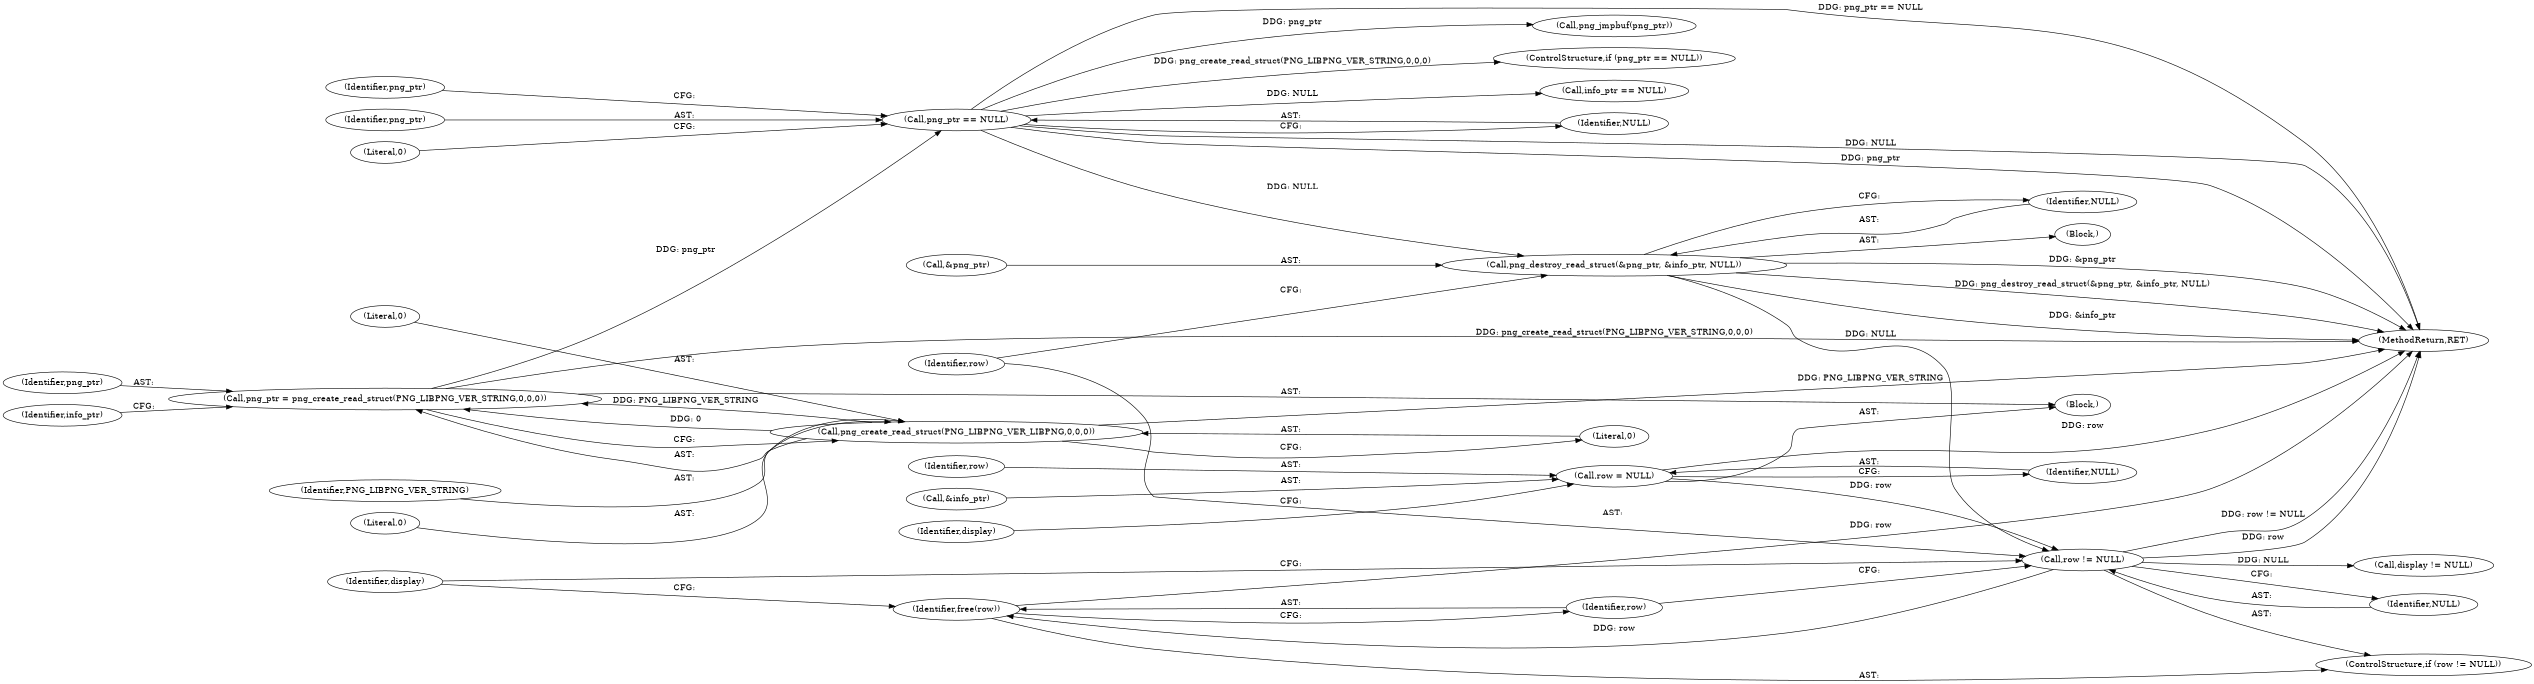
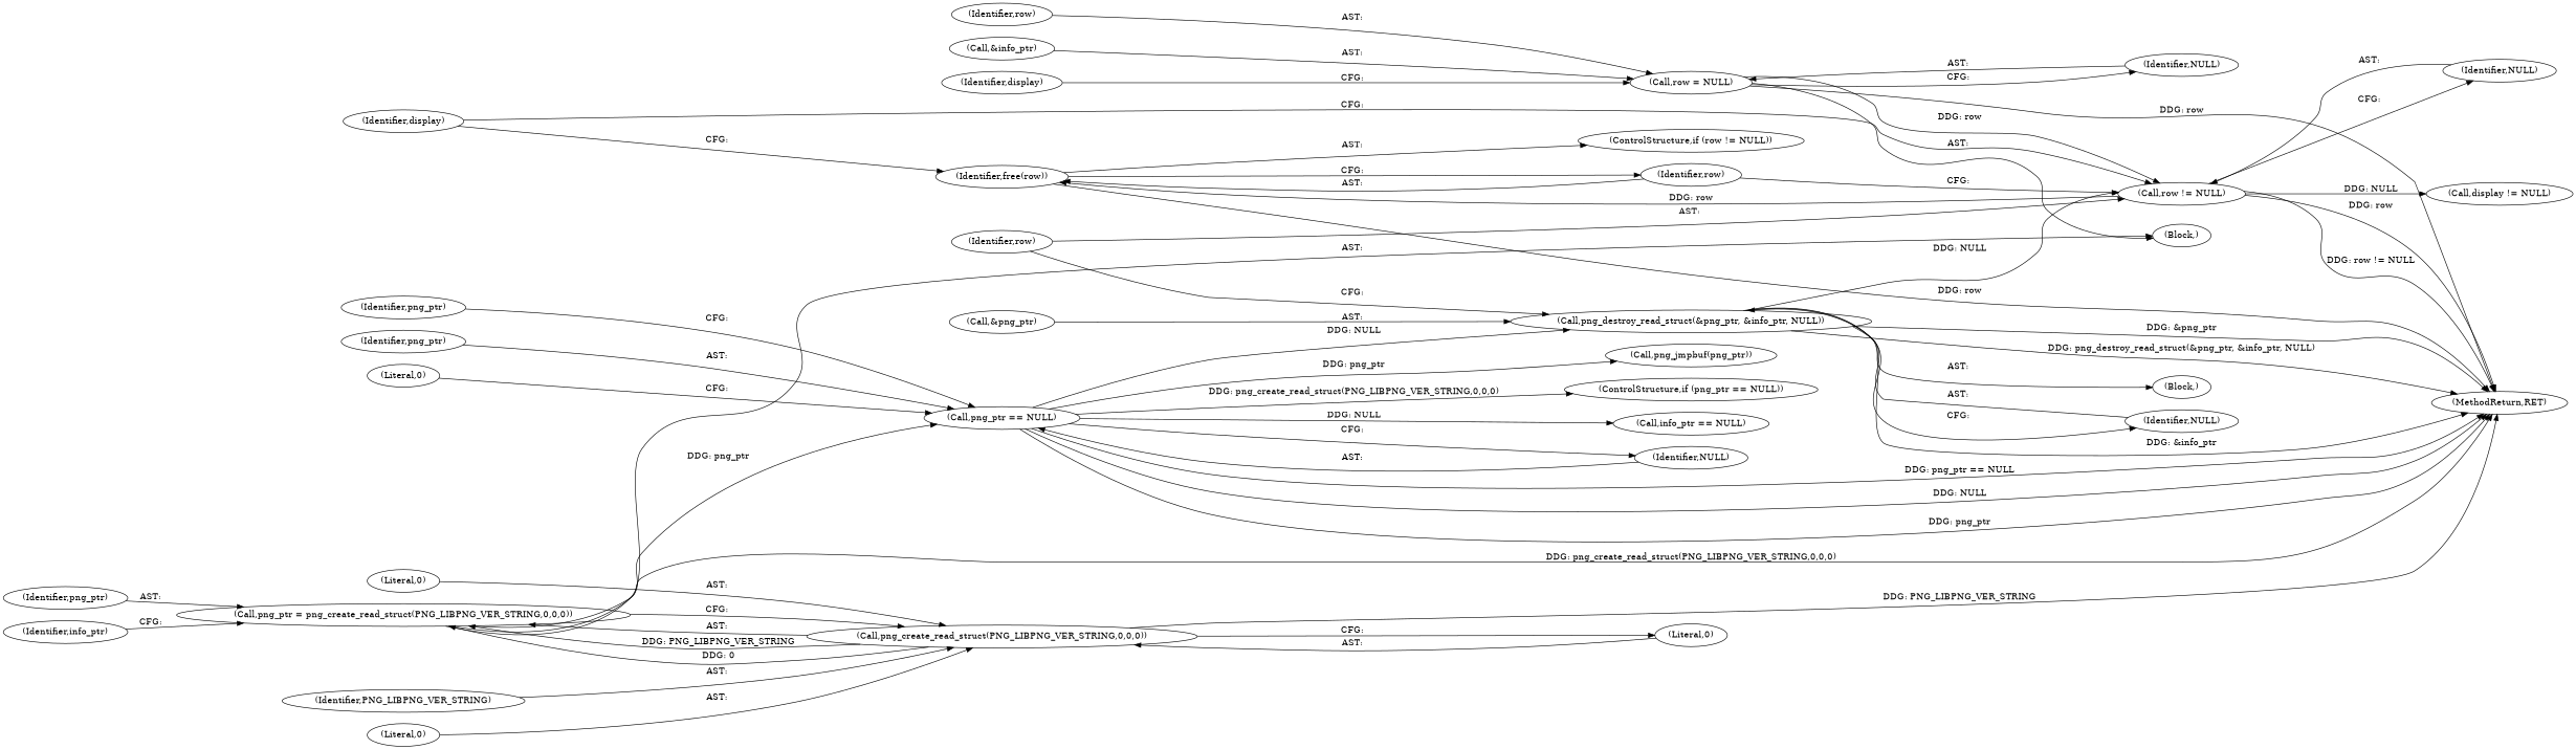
  digraph {
    rankdir=LR
    n1 [label="(Identifier,free(row))"]
    n2 [label="(Identifier,row)"]
    n3 [label="(ControlStructure,if (row != NULL))"]
    n4 [label="(MethodReturn,RET)"]
    n5 [label="(Call,row != NULL)"]
    n6 [label="(Call,display != NULL)"]
    n7 [label="(Identifier,NULL)"]
    n8 [label="(Call,row = NULL)"]
    n9 [label="(Block,)"]
    n10 [label="(Identifier,NULL)"]
    n11 [label="(Call,png_destroy_read_struct(&png_ptr, &info_ptr, NULL))"]
    n12 [label="(Block,)"]
    n13 [label="(Identifier,NULL)"]
    n14 [label="(Call,png_ptr == NULL)"]
    n15 [label="(Call,png_jmpbuf(png_ptr))"]
    n16 [label="(ControlStructure,if (png_ptr == NULL))"]
    n17 [label="(Call,info_ptr == NULL)"]
    n18 [label="(Identifier,NULL)"]
    n19 [label="(Call,png_ptr = png_create_read_struct(PNG_LIBPNG_VER_STRING,0,0,0))"]
-   n20 [label="(Call,png_create_read_struct(PNG_LIBPNG_VER_LIBPNG,0,0,0))"]
+   n20 [label="(Call,png_create_read_struct(PNG_LIBPNG_VER_STRING,0,0,0))"]
    n21 [label="(Literal,0)"]
    n22 [label="(Call,&info_ptr)"]
    n23 [label="(Identifier,png_ptr)"]
    n24 [label="(Call,&png_ptr)"]
    n25 [label="(Identifier,PNG_LIBPNG_VER_STRING)"]
    n26 [label="(Identifier,info_ptr)"]
    n27 [label="(Identifier,row)"]
    n28 [label="(Identifier,png_ptr)"]
    n29 [label="(Identifier,png_ptr)"]
    n30 [label="(Identifier,display)"]
    n31 [label="(Identifier,display)"]
    n32 [label="(Literal,0)"]
    n33 [label="(Literal,0)"]
    n34 [label="(Literal,0)"]
    n35 [label="(Identifier,row)"]
    n1 -> n2 [label="CFG: "]
    n1 -> n3 [label="AST: "]
    n1 -> n4 [label="DDG: row"]
    n2 -> n1 [label="AST: "]
    n2 -> n5 [label="CFG: "]
    n5 -> n1 [label="DDG: row"]
-   n5 -> n3 [label="AST: "]
    n5 -> n4 [label="DDG: row"]
    n5 -> n4 [label="DDG: row != NULL"]
    n5 -> n6 [label="DDG: NULL"]
    n5 -> n7 [label="CFG: "]
    n7 -> n5 [label="AST: "]
    n8 -> n4 [label="DDG: row"]
    n8 -> n5 [label="DDG: row"]
    n8 -> n9 [label="AST: "]
    n8 -> n10 [label="CFG: "]
    n10 -> n8 [label="AST: "]
    n11 -> n4 [label="DDG: &png_ptr"]
    n11 -> n4 [label="DDG: png_destroy_read_struct(&png_ptr, &info_ptr, NULL)"]
    n11 -> n4 [label="DDG: &info_ptr"]
    n11 -> n5 [label="DDG: NULL"]
    n11 -> n12 [label="AST: "]
    n11 -> n13 [label="CFG: "]
    n13 -> n11 [label="AST: "]
    n14 -> n4 [label="DDG: png_ptr == NULL"]
    n14 -> n4 [label="DDG: NULL"]
    n14 -> n4 [label="DDG: png_ptr"]
    n14 -> n11 [label="DDG: NULL"]
    n14 -> n15 [label="DDG: png_ptr"]
    n14 -> n16 [label="DDG: png_create_read_struct(PNG_LIBPNG_VER_STRING,0,0,0)"]
    n14 -> n17 [label="DDG: NULL"]
    n14 -> n18 [label="CFG: "]
    n18 -> n14 [label="AST: "]
    n19 -> n4 [label="DDG: png_create_read_struct(PNG_LIBPNG_VER_STRING,0,0,0)"]
    n19 -> n9 [label="AST: "]
    n19 -> n14 [label="DDG: png_ptr"]
    n19 -> n20 [label="CFG: "]
    n20 -> n4 [label="DDG: PNG_LIBPNG_VER_STRING"]
    n20 -> n19 [label="AST: "]
    n20 -> n19 [label="DDG: PNG_LIBPNG_VER_STRING"]
    n20 -> n19 [label="DDG: 0"]
    n20 -> n21 [label="CFG: "]
    n21 -> n20 [label="AST: "]
    n22 -> n8 [label="AST: "]
    n23 -> n19 [label="AST: "]
    n24 -> n11 [label="AST: "]
    n25 -> n20 [label="AST: "]
    n26 -> n19 [label="CFG: "]
    n27 -> n5 [label="AST: "]
    n27 -> n11 [label="CFG: "]
    n28 -> n14 [label="CFG: "]
    n29 -> n14 [label="AST: "]
    n30 -> n8 [label="CFG: "]
    n31 -> n1 [label="CFG: "]
    n31 -> n5 [label="CFG: "]
    n32 -> n20 [label="AST: "]
    n33 -> n14 [label="CFG: "]
    n34 -> n20 [label="AST: "]
    n35 -> n8 [label="AST: "]
  }
